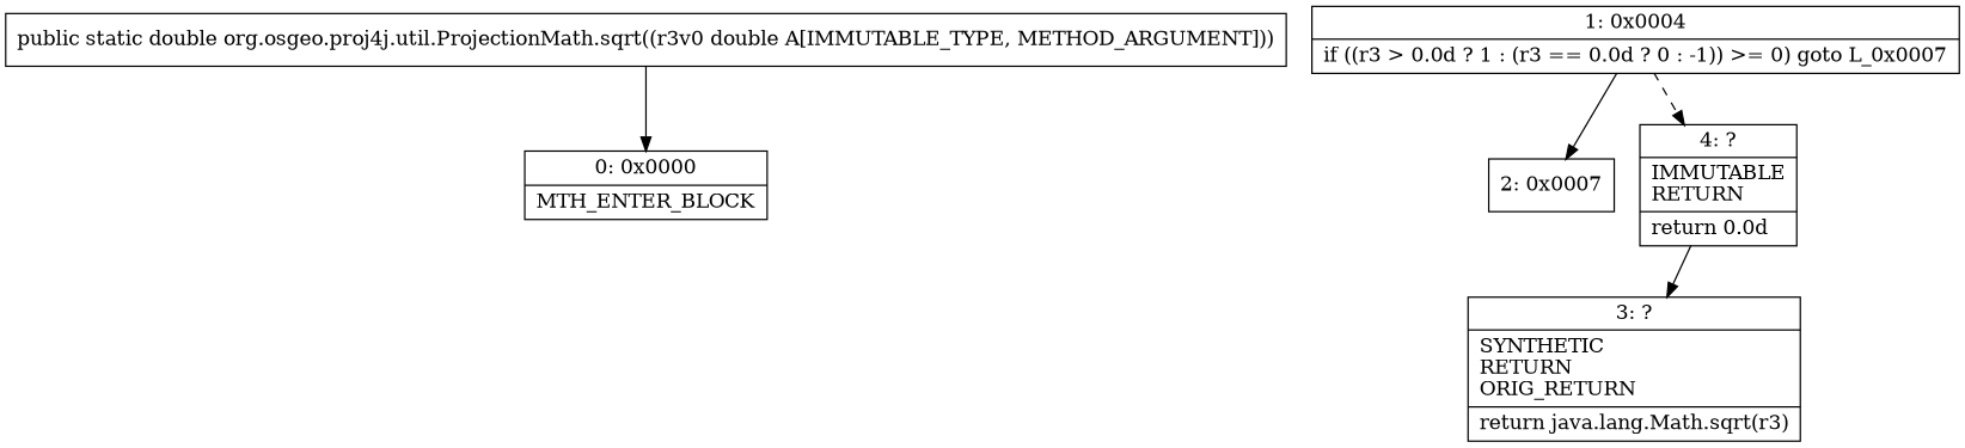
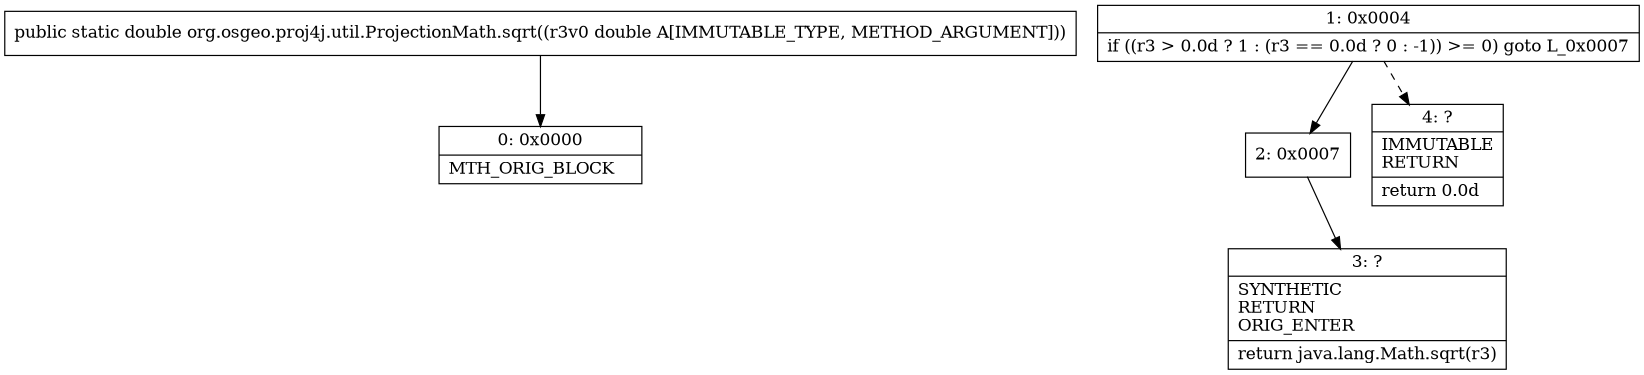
  digraph {
    node [shape=record]
-   n1 [label="{0\:\ 0x0000|MTH_ENTER_BLOCK\l}"]
+   n1 [label="{0\:\ 0x0000|MTH_ORIG_BLOCK\l}"]
    n2 [label="{1\:\ 0x0004|if ((r3 \> 0.0d ? 1 : (r3 == 0.0d ? 0 : \-1)) \>= 0) goto L_0x0007\l}"]
    n3 [label="{2\:\ 0x0007}"]
    n4 [label="{4\:\ ?|IMMUTABLE\lRETURN\l|return 0.0d\l}"]
-   n5 [label="{3\:\ ?|SYNTHETIC\lRETURN\lORIG_RETURN\l|return java.lang.Math.sqrt(r3)\l}"]
+   n5 [label="{3\:\ ?|SYNTHETIC\lRETURN\lORIG_ENTER\l|return java.lang.Math.sqrt(r3)\l}"]
    n6 [label="{public static double org.osgeo.proj4j.util.ProjectionMath.sqrt((r3v0 double A[IMMUTABLE_TYPE, METHOD_ARGUMENT])) }"]
    n2 -> n3
    n2 -> n4 [style=dashed]
-   n4 -> n5
+   n3 -> n5
    n6 -> n1
  }
